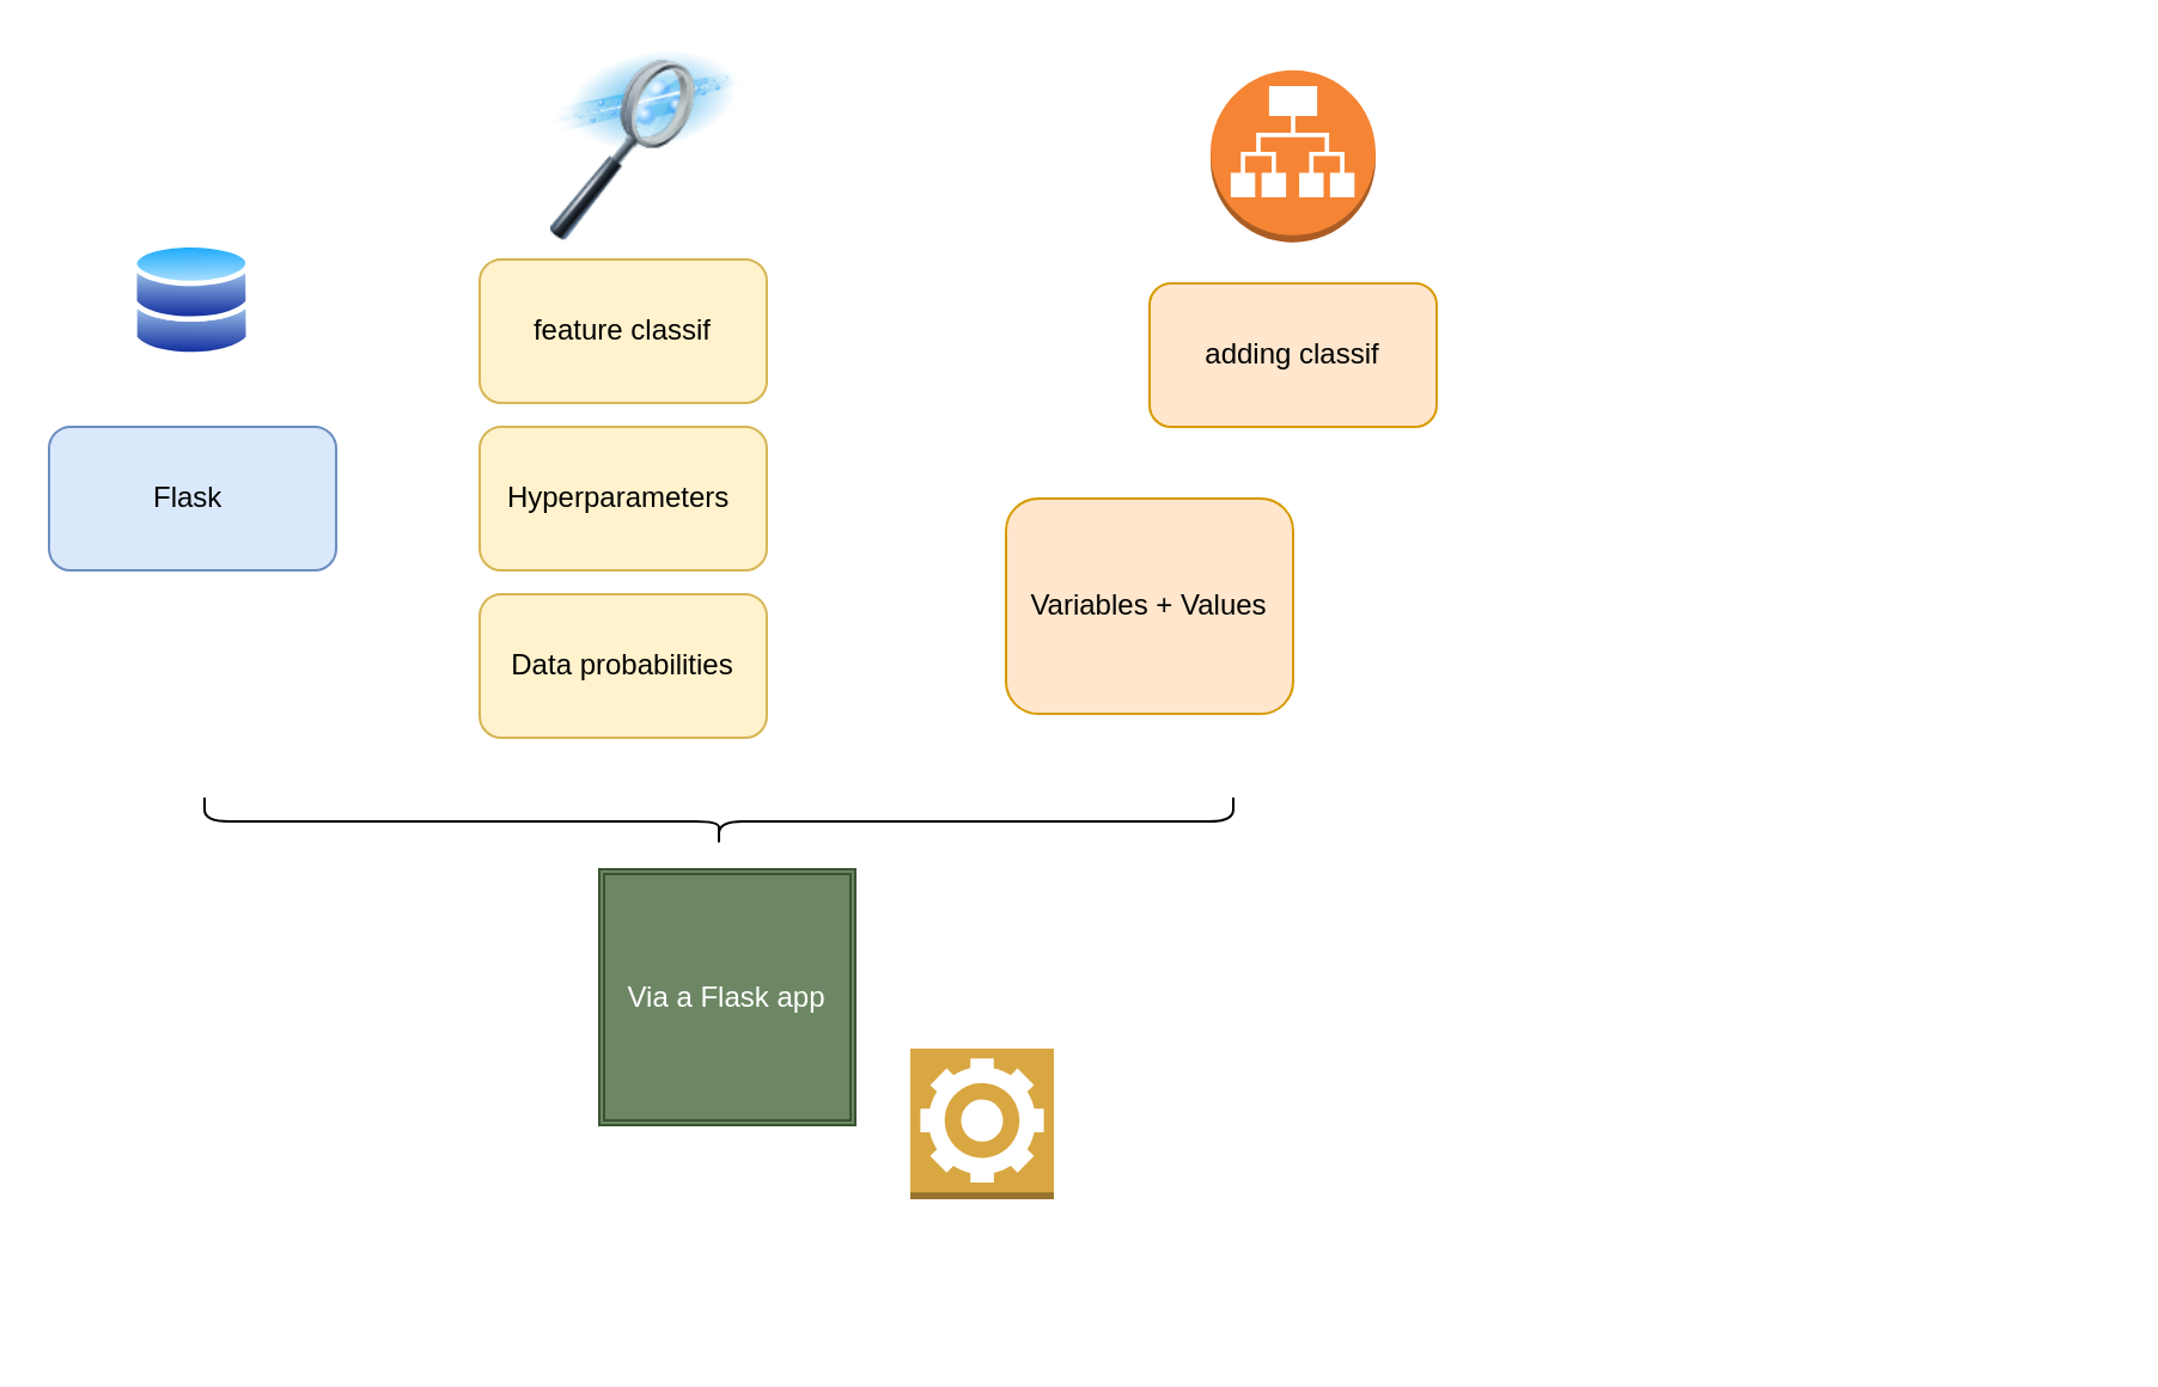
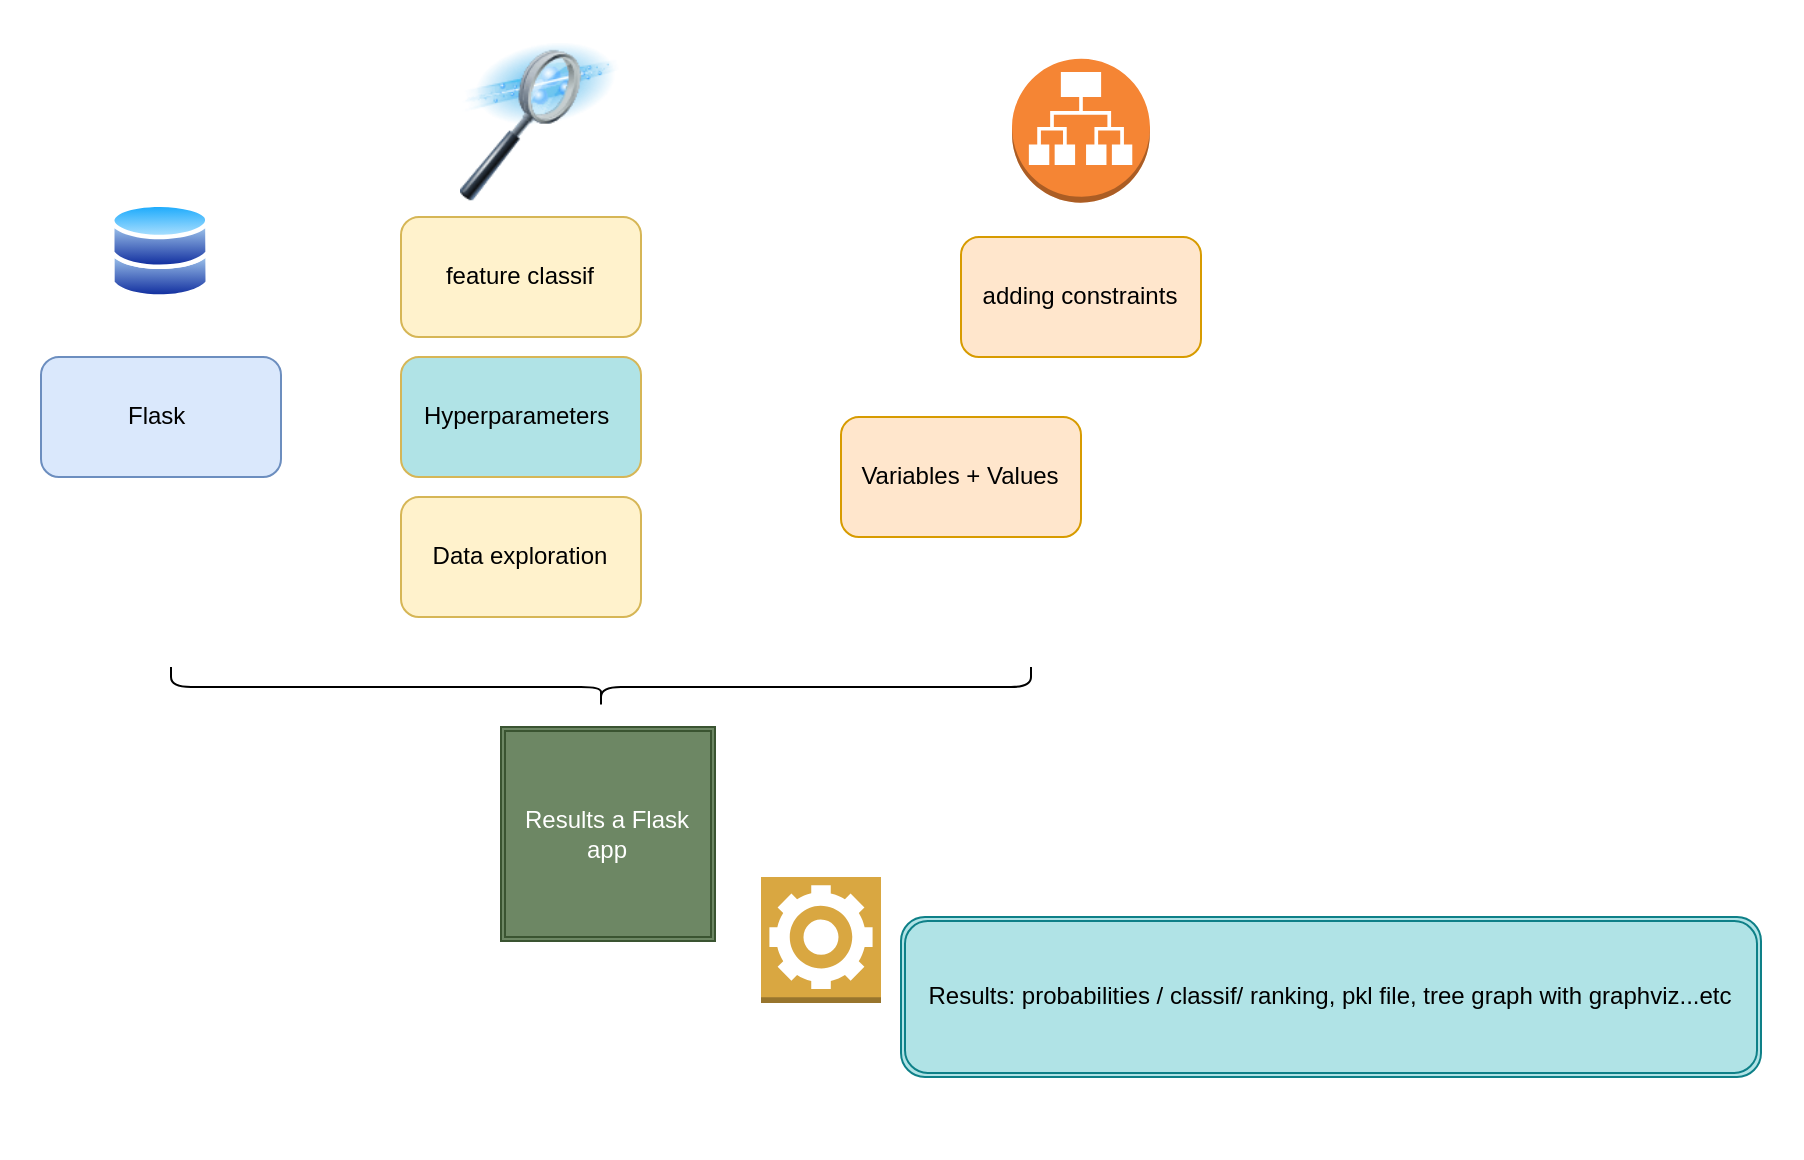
  <mxCell id="0" />
  <mxCell id="1" parent="0" />
  <mxCell id="2" value="Flask&amp;nbsp;" style="rounded=1;whiteSpace=wrap;html=1;fillColor=#dae8fc;strokeColor=#6c8ebf;" parent="1" vertex="1"><mxGeometry x="20" y="178" width="120" height="60" as="geometry" /></mxCell>
  <mxCell id="3" value="feature classif" style="rounded=1;whiteSpace=wrap;html=1;fillColor=#fff2cc;strokeColor=#d6b656;" parent="1" vertex="1"><mxGeometry x="200" y="108" width="120" height="60" as="geometry" /></mxCell>
- <mxCell id="4" value="Hyperparameters&amp;nbsp;" style="rounded=1;whiteSpace=wrap;html=1;fillColor=#fff2cc;strokeColor=#d6b656;" parent="1" vertex="1"><mxGeometry x="200" y="178" width="120" height="60" as="geometry" /></mxCell>
- <mxCell id="5" value="Data probabilities" style="rounded=1;whiteSpace=wrap;html=1;fillColor=#fff2cc;strokeColor=#d6b656;" parent="1" vertex="1"><mxGeometry x="200" y="248" width="120" height="60" as="geometry" /></mxCell>
- <mxCell id="6" value="adding classif" style="rounded=1;whiteSpace=wrap;html=1;fillColor=#ffe6cc;strokeColor=#d79b00;" parent="1" vertex="1"><mxGeometry x="480" y="118" width="120" height="60" as="geometry" /></mxCell>
- <mxCell id="7" value="Variables + Values" style="rounded=1;whiteSpace=wrap;html=1;fillColor=#ffe6cc;strokeColor=#d79b00;" parent="1" vertex="1"><mxGeometry x="420" y="208" width="120" height="90" as="geometry" /></mxCell>
+ <mxCell id="4" value="Hyperparameters&amp;nbsp;" style="rounded=1;whiteSpace=wrap;html=1;fillColor=#b0e3e6;strokeColor=#d6b656;" parent="1" vertex="1"><mxGeometry x="200" y="178" width="120" height="60" as="geometry" /></mxCell>
+ <mxCell id="5" value="Data exploration" style="rounded=1;whiteSpace=wrap;html=1;fillColor=#fff2cc;strokeColor=#d6b656;" parent="1" vertex="1"><mxGeometry x="200" y="248" width="120" height="60" as="geometry" /></mxCell>
+ <mxCell id="6" value="adding constraints" style="rounded=1;whiteSpace=wrap;html=1;fillColor=#ffe6cc;strokeColor=#d79b00;" parent="1" vertex="1"><mxGeometry x="480" y="118" width="120" height="60" as="geometry" /></mxCell>
+ <mxCell id="7" value="Variables + Values" style="rounded=1;whiteSpace=wrap;html=1;fillColor=#ffe6cc;strokeColor=#d79b00;" parent="1" vertex="1"><mxGeometry x="420" y="208" width="120" height="60" as="geometry" /></mxCell>
  <mxCell id="8" value="" style="outlineConnect=0;dashed=0;verticalLabelPosition=bottom;verticalAlign=top;align=center;html=1;shape=mxgraph.aws3.application_load_balancer;fillColor=#F58534;gradientColor=none;" parent="1" vertex="1"><mxGeometry x="505.5" y="28.82" width="69" height="72" as="geometry" /></mxCell>
  <mxCell id="9" value="" style="outlineConnect=0;dashed=0;verticalLabelPosition=bottom;verticalAlign=top;align=center;html=1;shape=mxgraph.aws3.worker;fillColor=#D9A741;gradientColor=none;" parent="1" vertex="1"><mxGeometry x="380" y="438" width="60" height="63" as="geometry" /></mxCell>
  <mxCell id="10" value="" style="image;html=1;image=img/lib/clip_art/computers/Data_Filtering_128x128.png" parent="1" vertex="1"><mxGeometry x="230" y="20.82" width="80" height="80" as="geometry" /></mxCell>
  <mxCell id="11" value="" style="image;aspect=fixed;perimeter=ellipsePerimeter;html=1;align=center;shadow=0;dashed=0;spacingTop=3;image=img/lib/active_directory/databases.svg;" parent="1" vertex="1"><mxGeometry x="55" y="100.82" width="50" height="49" as="geometry" /></mxCell>
  <mxCell id="12" value="" style="shape=curlyBracket;whiteSpace=wrap;html=1;rounded=1;flipH=1;labelPosition=right;verticalLabelPosition=middle;align=left;verticalAlign=middle;rotation=90;" parent="1" vertex="1"><mxGeometry x="290" y="128" width="20" height="430" as="geometry" /></mxCell>
- <mxCell id="13" value="Via a Flask app" style="shape=ext;double=1;whiteSpace=wrap;html=1;aspect=fixed;fillColor=#6d8764;fontColor=#ffffff;strokeColor=#3A5431;" parent="1" vertex="1"><mxGeometry x="250" y="363" width="107" height="107" as="geometry" /></mxCell>
+ <mxCell id="13" value="Results a Flask app" style="shape=ext;double=1;whiteSpace=wrap;html=1;aspect=fixed;fillColor=#6d8764;fontColor=#ffffff;strokeColor=#3A5431;" parent="1" vertex="1"><mxGeometry x="250" y="363" width="107" height="107" as="geometry" /></mxCell>
+ <mxCell id="14" value="Results: probabilities / classif/ ranking, pkl file, tree graph with graphviz...etc" style="shape=ext;double=1;rounded=1;whiteSpace=wrap;html=1;fillColor=#b0e3e6;strokeColor=#0e8088;" parent="1" vertex="1"><mxGeometry x="450" y="458" width="430" height="80" as="geometry" /></mxCell>
